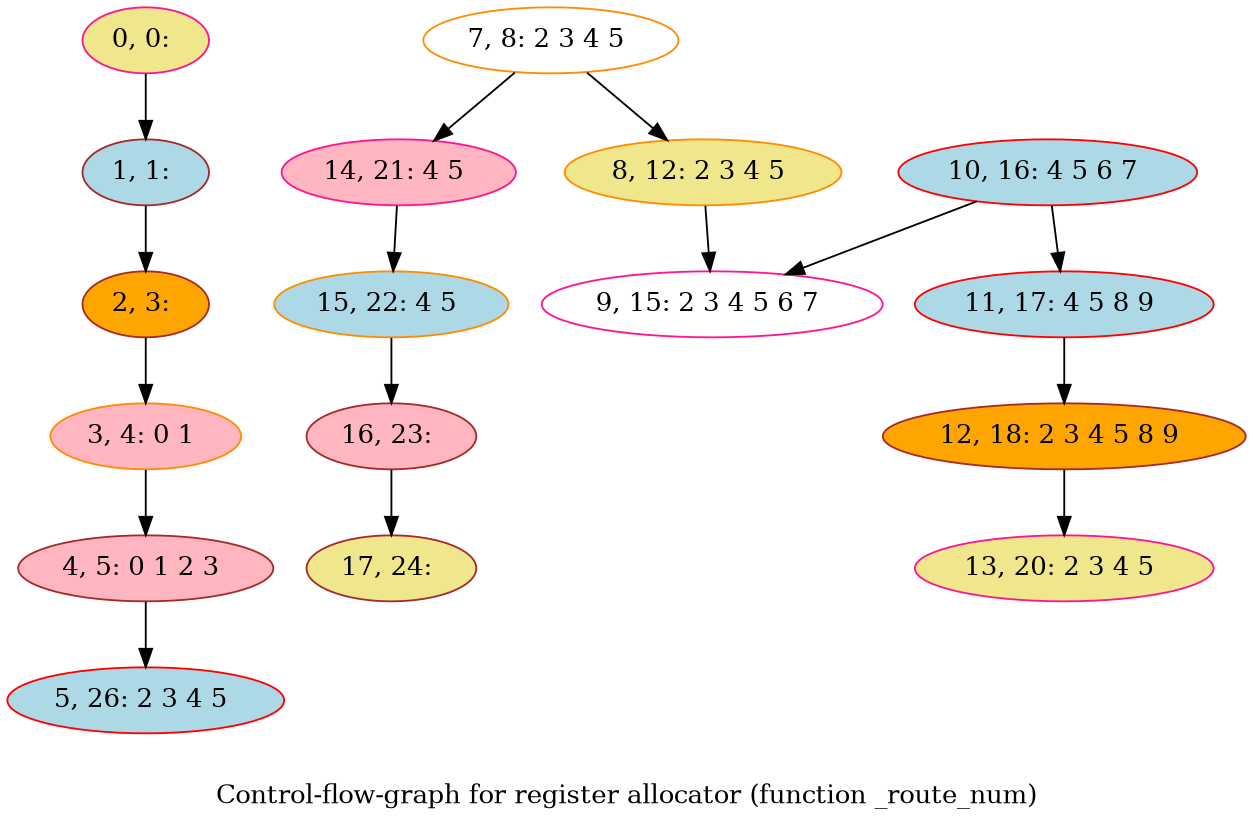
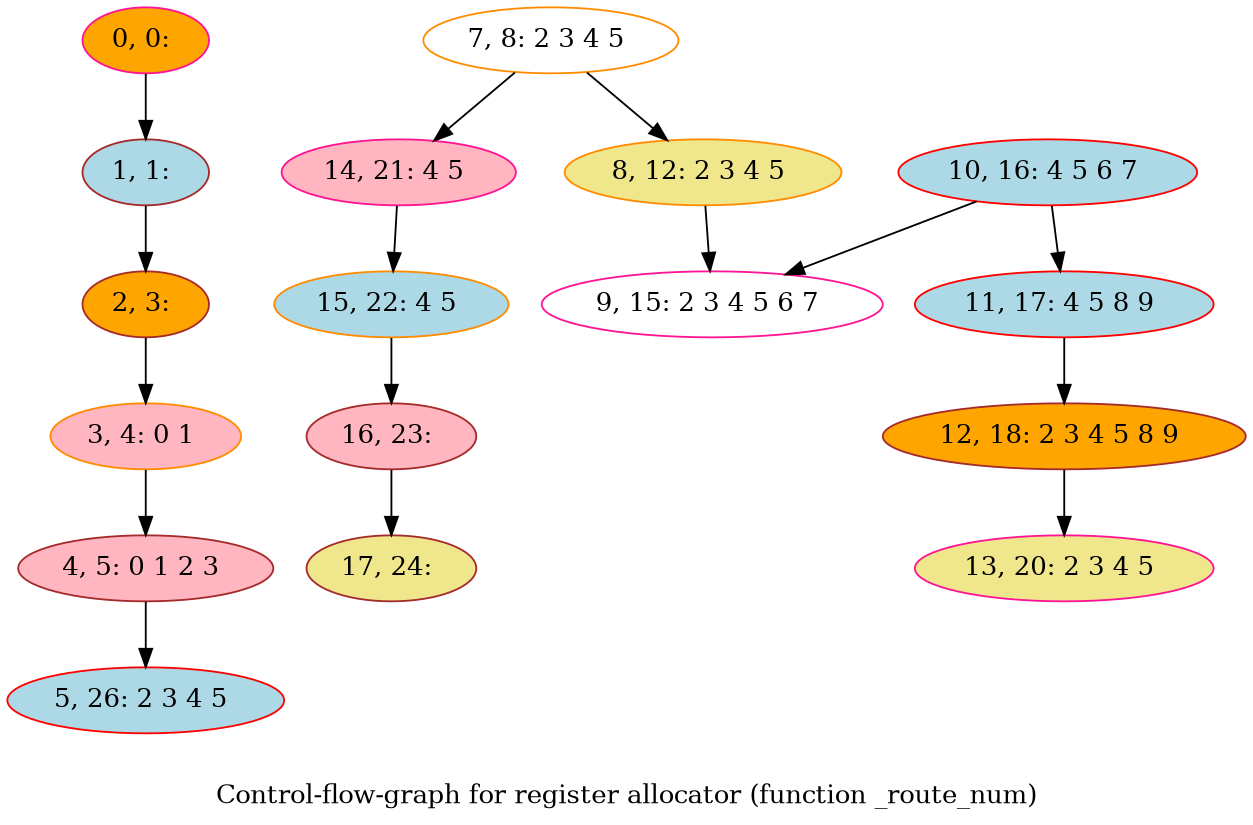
  digraph {
    label="Control-flow-graph for register allocator (function _route_num)"
    node [color=brown fillcolor=lightblue style=filled]
-   n1 [color=deeppink fillcolor=khaki label="0, 0: "]
+   n1 [color=deeppink fillcolor=orange label="0, 0: "]
    n2 [label="1, 1: "]
    n3 [fillcolor=orange label="2, 3: "]
    n4 [color=darkorange fillcolor=lightpink label="3, 4: 0 1 "]
    n5 [fillcolor=lightpink label="4, 5: 0 1 2 3 "]
    n6 [color=red label="5, 26: 2 3 4 5 "]
    n7 [color=darkorange fillcolor=white label="7, 8: 2 3 4 5 "]
    n8 [color=darkorange fillcolor=khaki label="8, 12: 2 3 4 5 "]
    n9 [color=deeppink fillcolor=lightpink label="14, 21: 4 5 "]
    n10 [color=deeppink fillcolor=white label="9, 15: 2 3 4 5 6 7 "]
    n11 [color=darkorange label="15, 22: 4 5 "]
    n12 [color=red label="10, 16: 4 5 6 7 "]
    n13 [color=red label="11, 17: 4 5 8 9 "]
    n14 [fillcolor=orange label="12, 18: 2 3 4 5 8 9 "]
    n15 [color=deeppink fillcolor=khaki label="13, 20: 2 3 4 5 "]
    n16 [fillcolor=lightpink label="16, 23: "]
    n17 [fillcolor=khaki label="17, 24: "]
    n1 -> n2
    n2 -> n3
    n3 -> n4
    n4 -> n5
    n5 -> n6
    n7 -> n8
    n7 -> n9
    n8 -> n10
    n9 -> n11
    n11 -> n16
    n12 -> n10
    n12 -> n13
    n13 -> n14
    n14 -> n15
    n16 -> n17
  }
